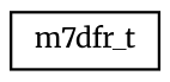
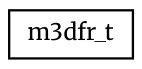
  digraph {
    rankdir=TB
    fontname=Merriweather
-   n1 [color=black fillcolor=white fontname=Merriweather fontsize=10 height=0.2 label=m7dfr_t shape=record style=filled width=0.4]
+   n1 [color=black fillcolor=white fontname=Merriweather fontsize=10 height=0.2 label=m3dfr_t shape=record style=filled width=0.4]
  }
